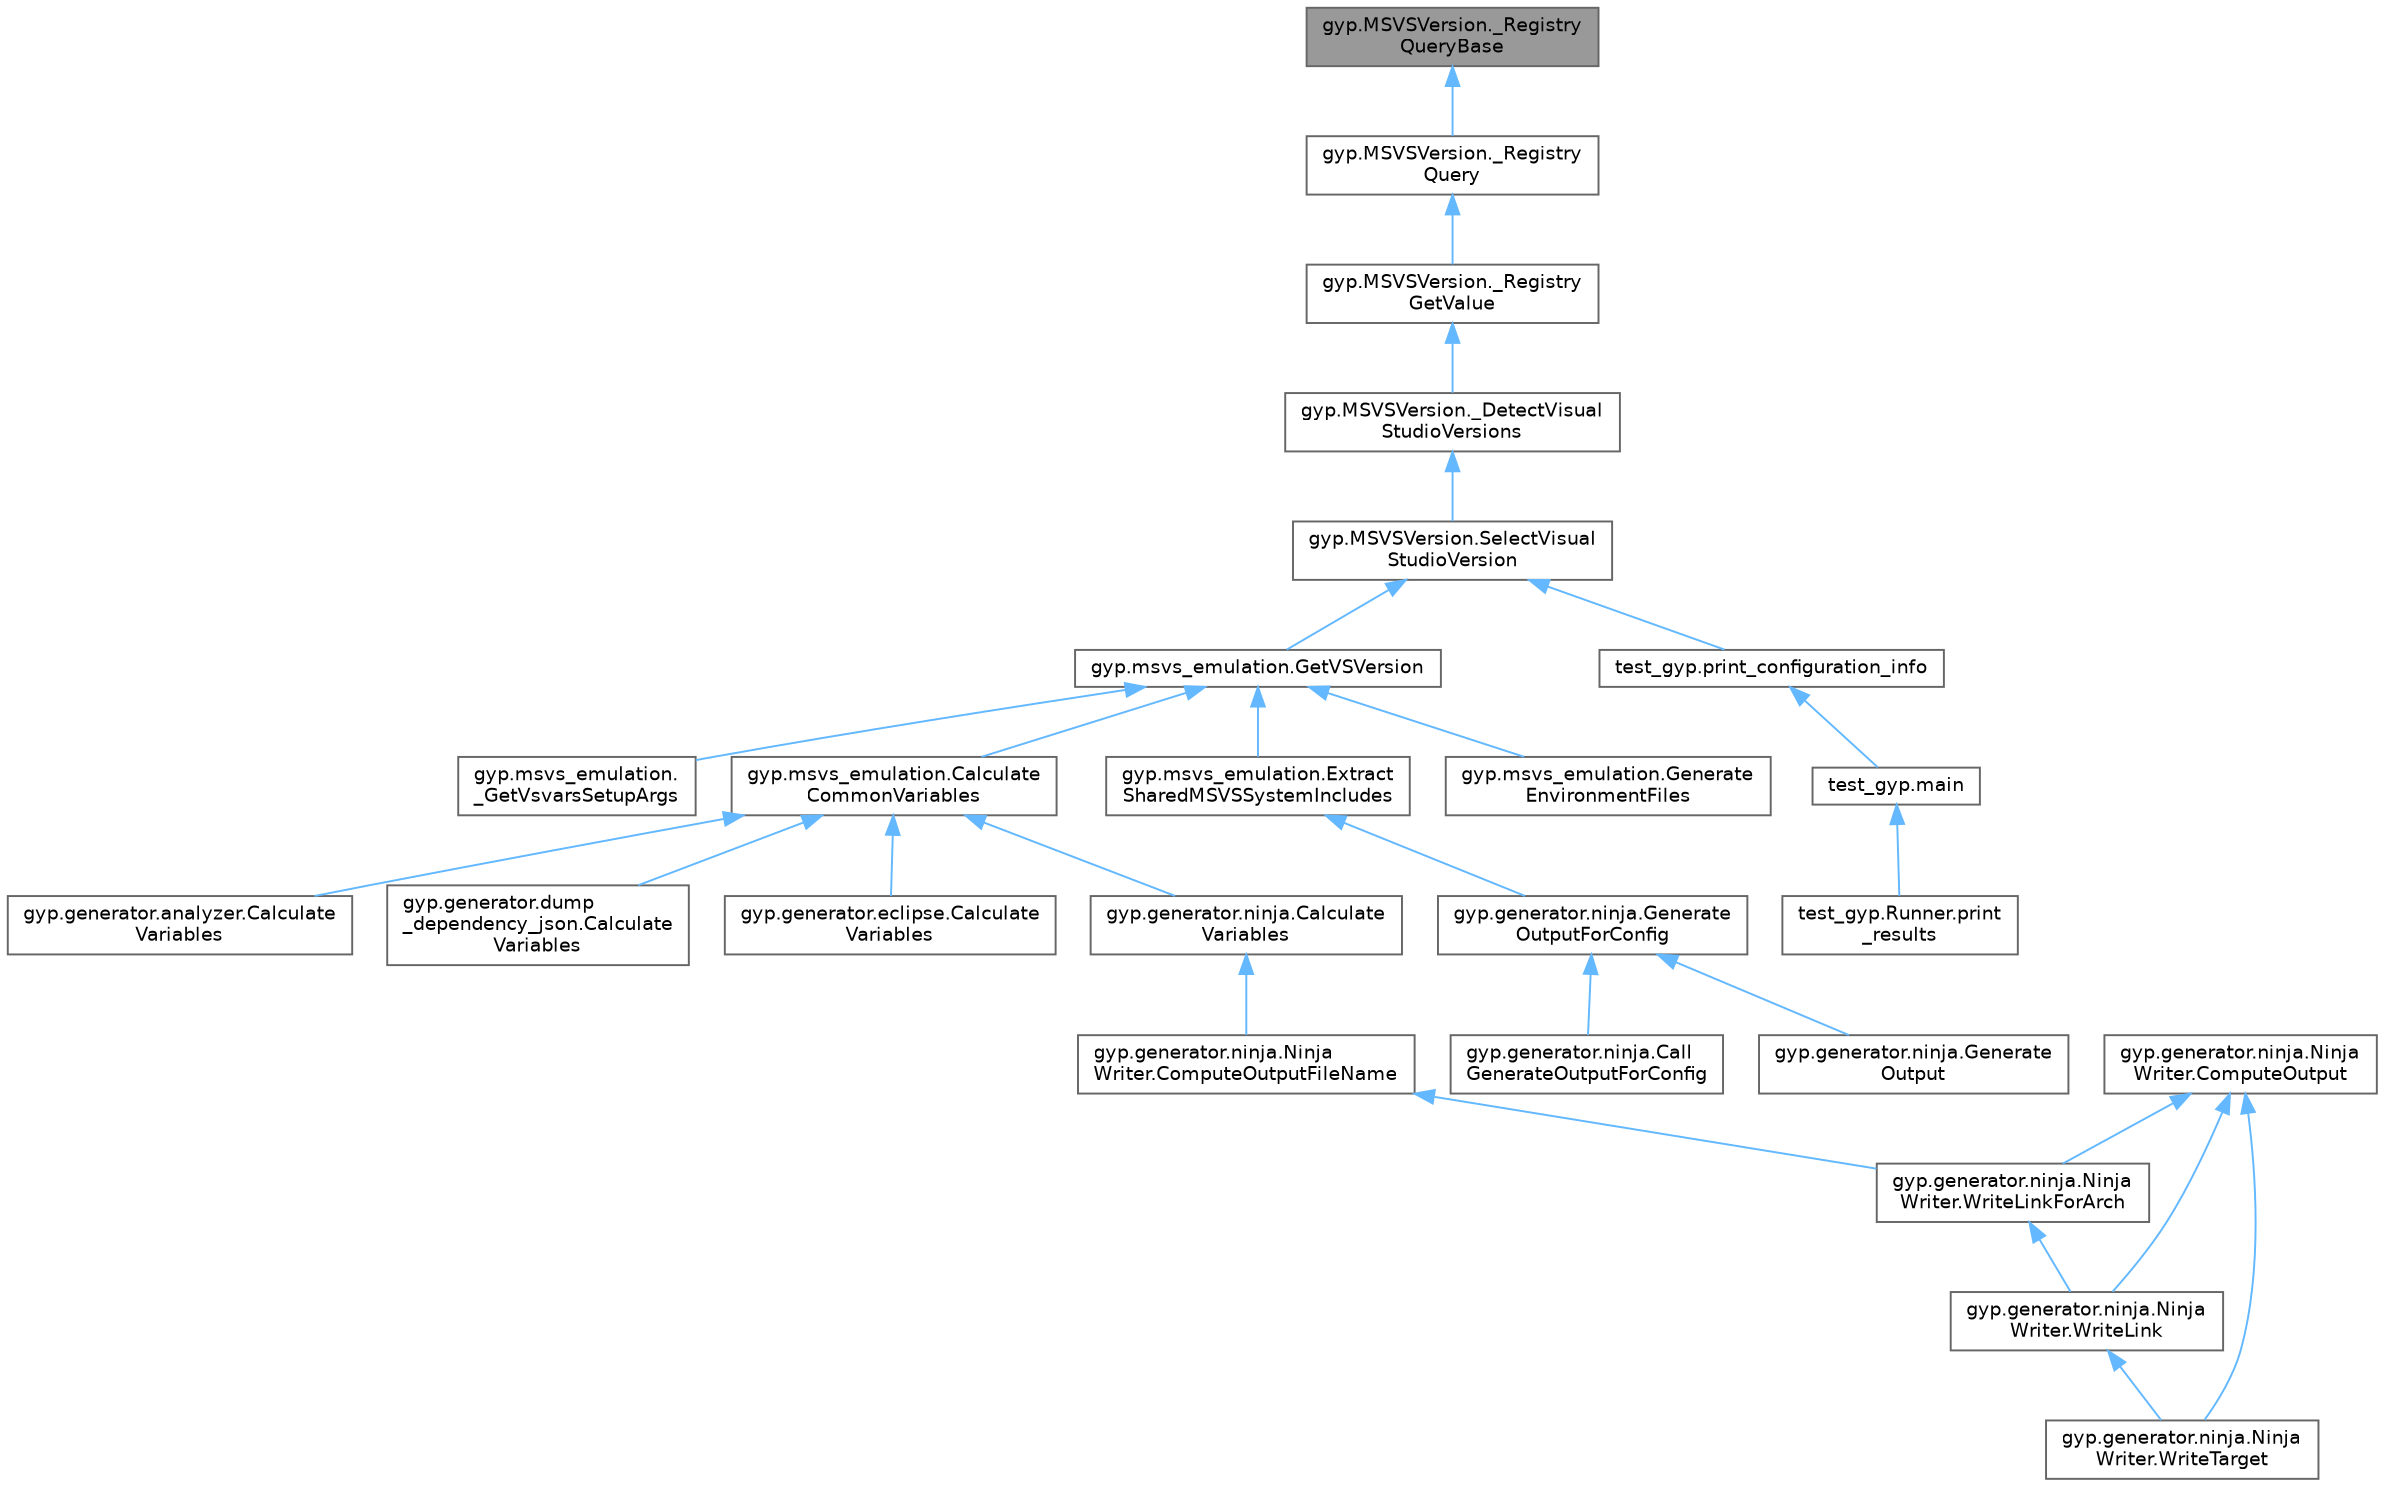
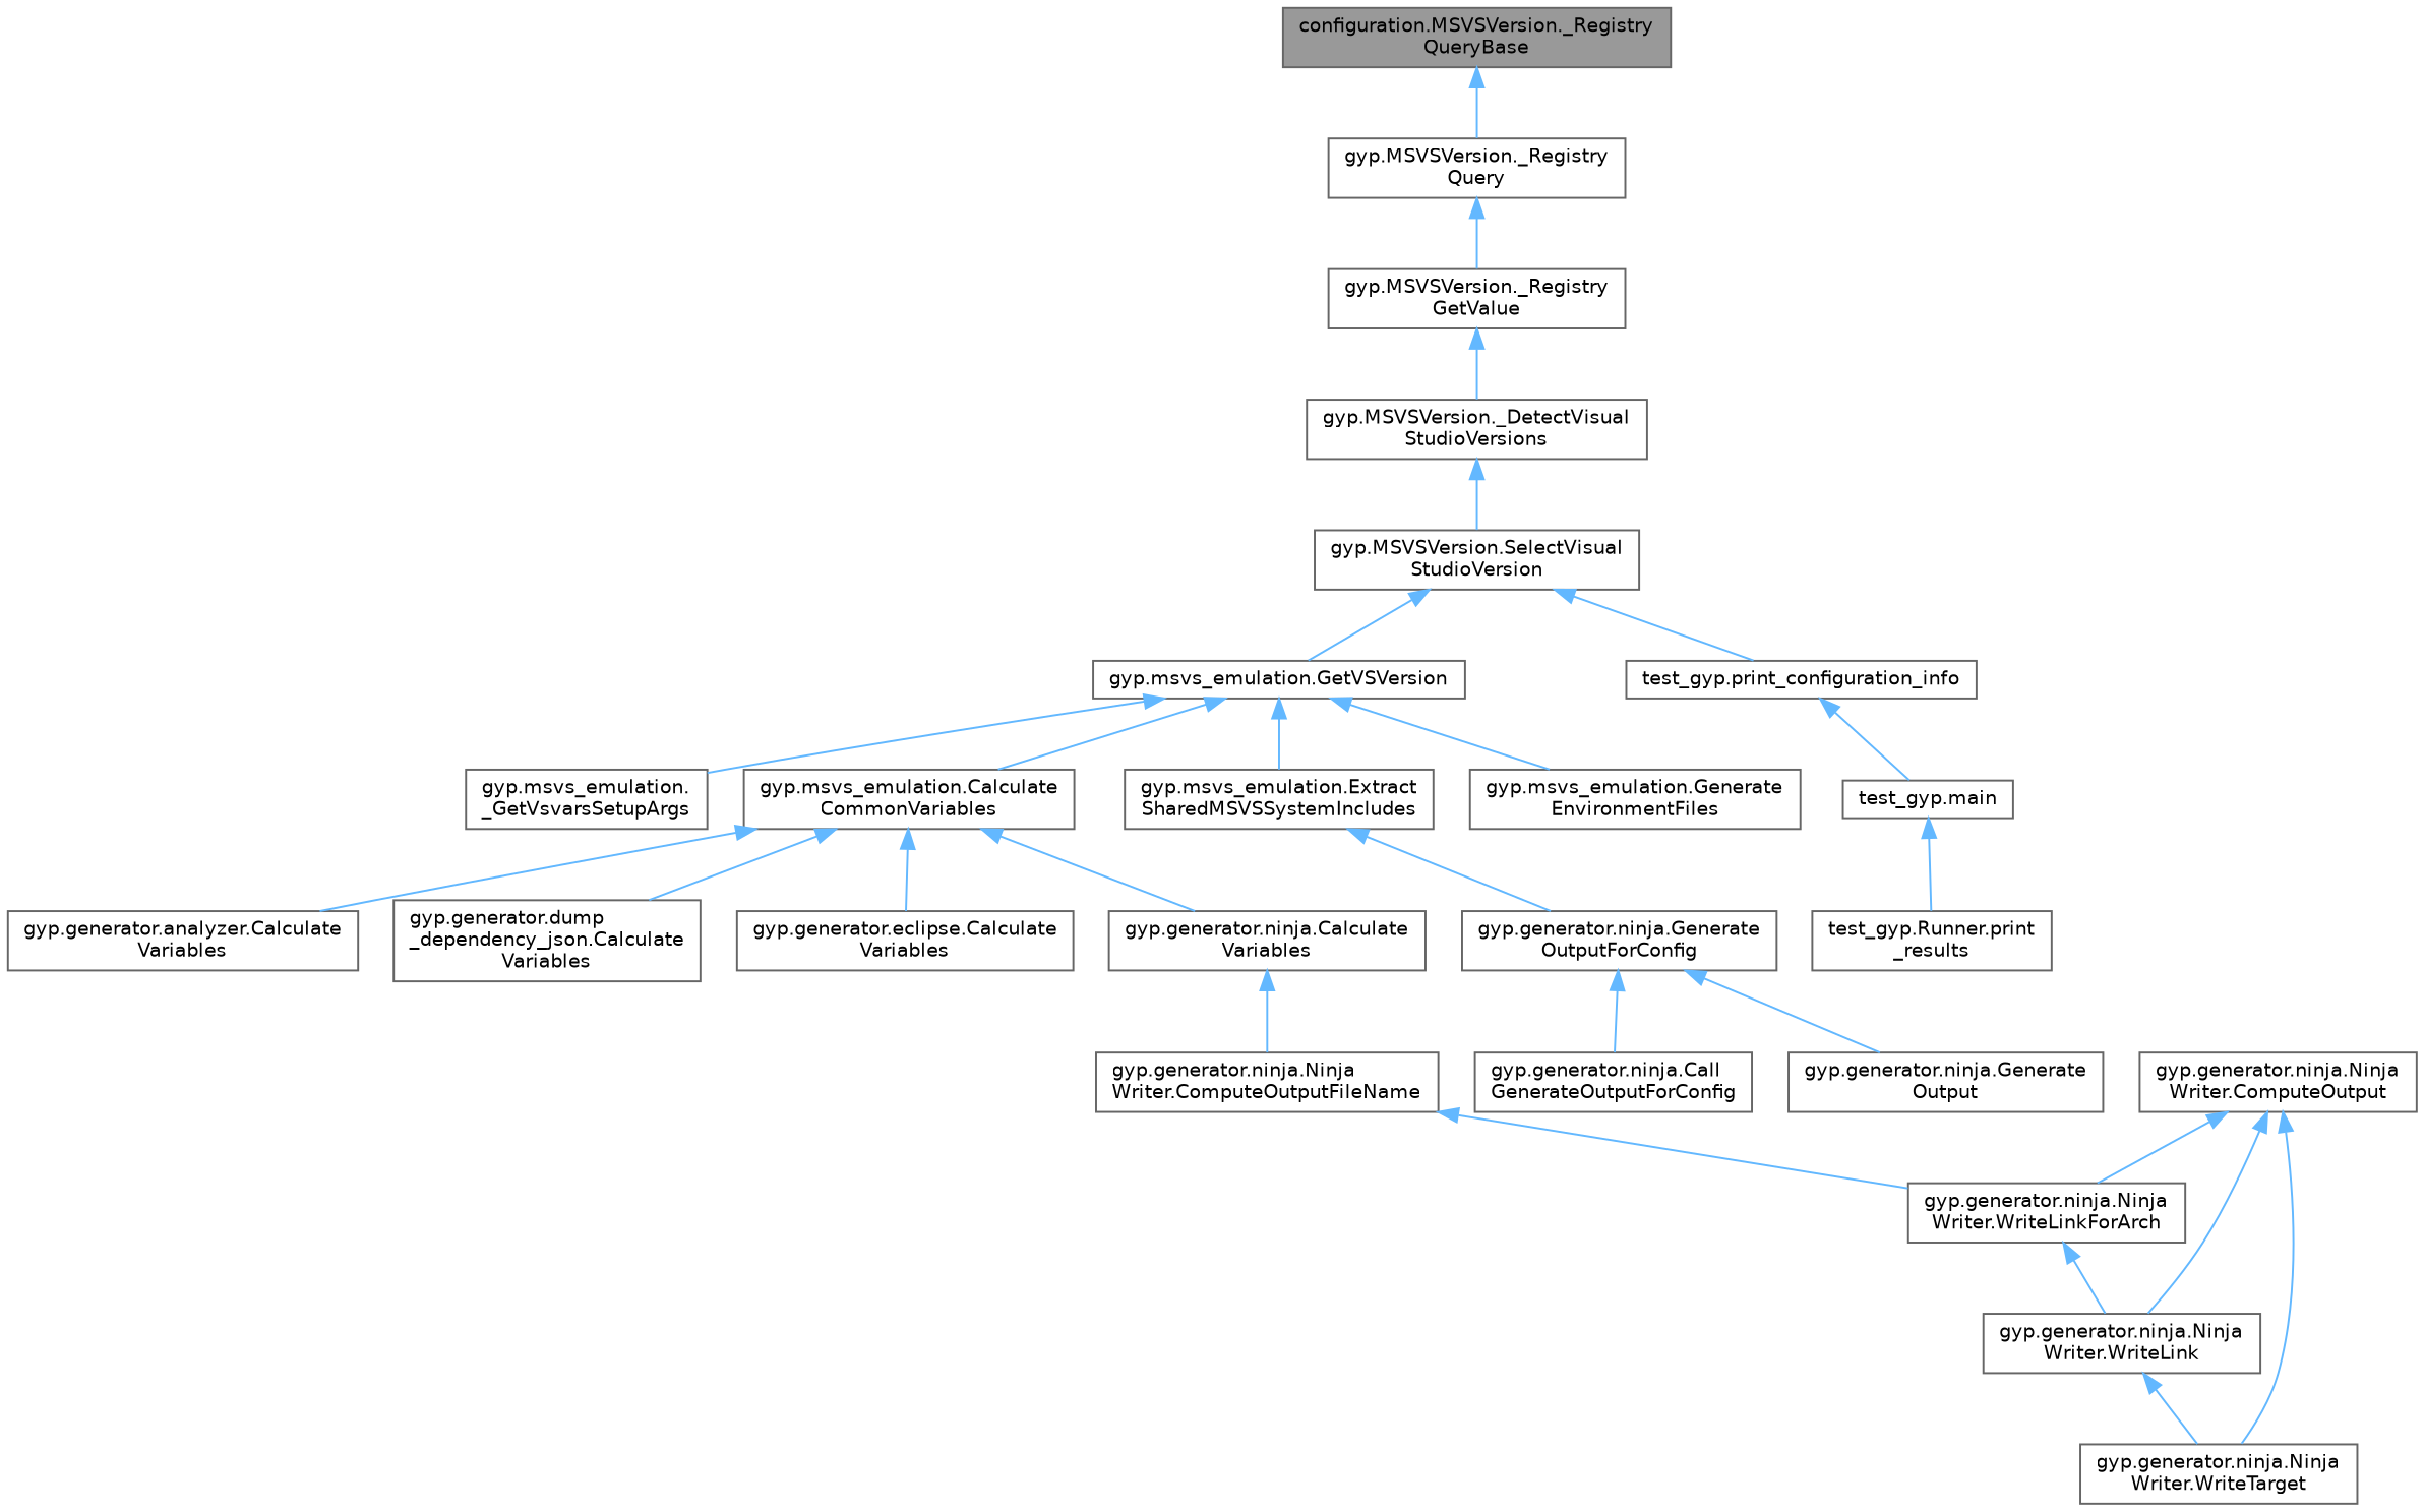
  digraph {
    rankdir=TB
    node [color=grey40 fillcolor=white fontname=Helvetica fontsize=10 shape=box style=filled]
    edge [color=steelblue1 dir=back fontname=Helvetica fontsize=10 labelfontname=Helvetica labelfontsize=10 style=solid]
-   n1 [color=gray40 fillcolor=grey60 fontcolor=black height=0.2 label="gyp.MSVSVersion._Registry\lQueryBase" width=0.4]
+   n1 [color=gray40 fillcolor=grey60 fontcolor=black height=0.2 label="configuration.MSVSVersion._Registry\lQueryBase" width=0.4]
    n2 [height=0.2 label="gyp.MSVSVersion._Registry\lQuery" width=0.4]
    n3 [height=0.2 label="gyp.MSVSVersion._Registry\lGetValue" width=0.4]
    n4 [height=0.2 label="gyp.MSVSVersion._DetectVisual\lStudioVersions" width=0.4]
    n5 [height=0.2 label="gyp.MSVSVersion.SelectVisual\lStudioVersion" width=0.4]
    n6 [height=0.2 label="gyp.msvs_emulation.GetVSVersion" width=0.4]
    n7 [height=0.2 label="test_gyp.print_configuration_info" width=0.4]
    n8 [height=0.2 label="gyp.msvs_emulation.\l_GetVsvarsSetupArgs" width=0.4]
    n9 [height=0.2 label="gyp.msvs_emulation.Calculate\lCommonVariables" width=0.4]
    n10 [height=0.2 label="gyp.msvs_emulation.Extract\lSharedMSVSSystemIncludes" width=0.4]
    n11 [height=0.2 label="gyp.msvs_emulation.Generate\lEnvironmentFiles" width=0.4]
    n12 [height=0.2 label="test_gyp.main" width=0.4]
    n13 [height=0.2 label="gyp.generator.analyzer.Calculate\lVariables" width=0.4]
    n14 [height=0.2 label="gyp.generator.dump\l_dependency_json.Calculate\lVariables" width=0.4]
    n15 [height=0.2 label="gyp.generator.eclipse.Calculate\lVariables" width=0.4]
    n16 [height=0.2 label="gyp.generator.ninja.Calculate\lVariables" width=0.4]
    n17 [height=0.2 label="gyp.generator.ninja.Generate\lOutputForConfig" width=0.4]
    n18 [height=0.2 label="gyp.generator.ninja.Ninja\lWriter.ComputeOutputFileName" width=0.4]
    n19 [height=0.2 label="gyp.generator.ninja.Ninja\lWriter.WriteLinkForArch" width=0.4]
    n20 [height=0.2 label="gyp.generator.ninja.Ninja\lWriter.ComputeOutput" width=0.4]
    n21 [height=0.2 label="gyp.generator.ninja.Ninja\lWriter.WriteLink" width=0.4]
    n22 [height=0.2 label="gyp.generator.ninja.Ninja\lWriter.WriteTarget" width=0.4]
    n23 [height=0.2 label="gyp.generator.ninja.Call\lGenerateOutputForConfig" width=0.4]
    n24 [height=0.2 label="gyp.generator.ninja.Generate\lOutput" width=0.4]
    n25 [height=0.2 label="test_gyp.Runner.print\l_results" width=0.4]
    n1 -> n2
    n2 -> n3
    n3 -> n4
    n4 -> n5
    n5 -> n6
    n5 -> n7
    n6 -> n8
    n6 -> n9
    n6 -> n10
    n6 -> n11
    n7 -> n12
    n9 -> n13
    n9 -> n14
    n9 -> n15
    n9 -> n16
    n10 -> n17
    n12 -> n25
    n16 -> n18
    n17 -> n23
    n17 -> n24
    n18 -> n19
    n19 -> n21
    n20 -> n19
    n20 -> n21
    n20 -> n22
    n21 -> n22
  }
